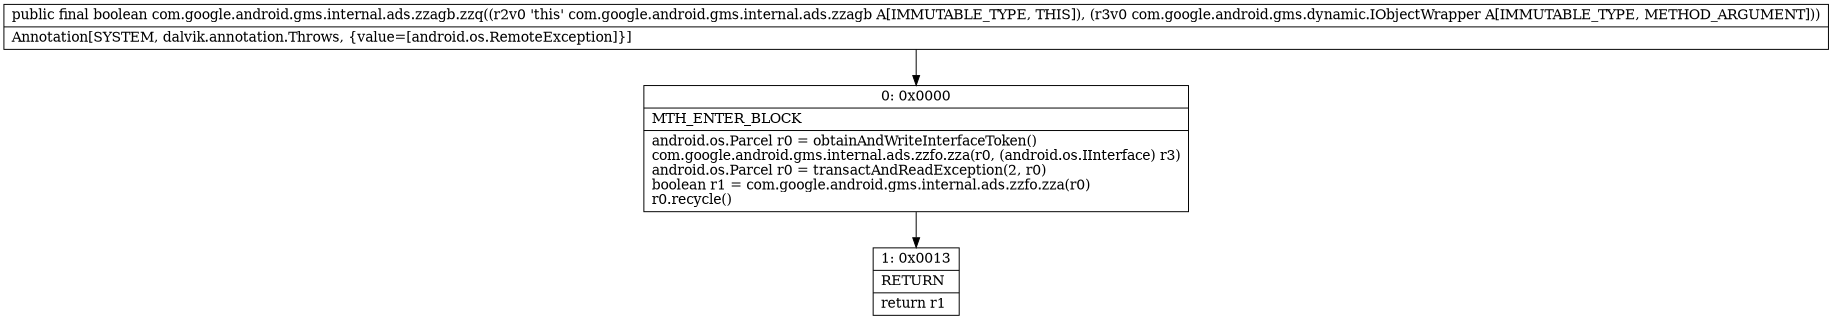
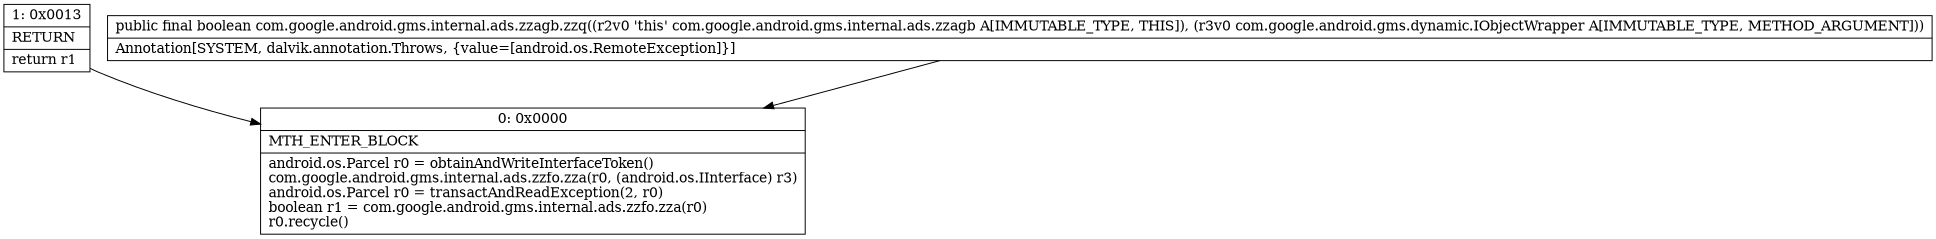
  digraph {
    node [shape=record]
    n1 [label="{0\:\ 0x0000|MTH_ENTER_BLOCK\l|android.os.Parcel r0 = obtainAndWriteInterfaceToken()\lcom.google.android.gms.internal.ads.zzfo.zza(r0, (android.os.IInterface) r3)\landroid.os.Parcel r0 = transactAndReadException(2, r0)\lboolean r1 = com.google.android.gms.internal.ads.zzfo.zza(r0)\lr0.recycle()\l}"]
    n2 [label="{1\:\ 0x0013|RETURN\l|return r1\l}"]
    n3 [label="{public final boolean com.google.android.gms.internal.ads.zzagb.zzq((r2v0 'this' com.google.android.gms.internal.ads.zzagb A[IMMUTABLE_TYPE, THIS]), (r3v0 com.google.android.gms.dynamic.IObjectWrapper A[IMMUTABLE_TYPE, METHOD_ARGUMENT]))  | Annotation[SYSTEM, dalvik.annotation.Throws, \{value=[android.os.RemoteException]\}]\l}"]
-   n1 -> n2
+   n2 -> n1
    n3 -> n1
  }
